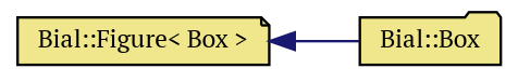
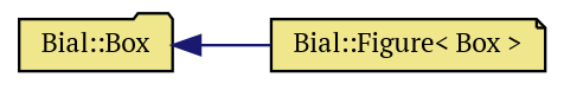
  digraph {
    rankdir=LR
    fontname="PT Serif"
    node [color=black fillcolor=khaki fontname="PT Serif" fontsize=10 style=filled]
    n1 [height=0.2 label="Bial::Figure\< Box \>" shape=note width=0.4]
    n2 [height=0.2 label="Bial::Box" shape=folder width=0.4]
-   n1 -> n2 [color=midnightblue dir=back fontname="PT Serif" fontsize=10 labelfontname=Helvetica labelfontsize=10 style=solid]
+   n2 -> n1 [color=midnightblue dir=back fontname="PT Serif" fontsize=10 labelfontname=Helvetica labelfontsize=10 style=solid]
  }
